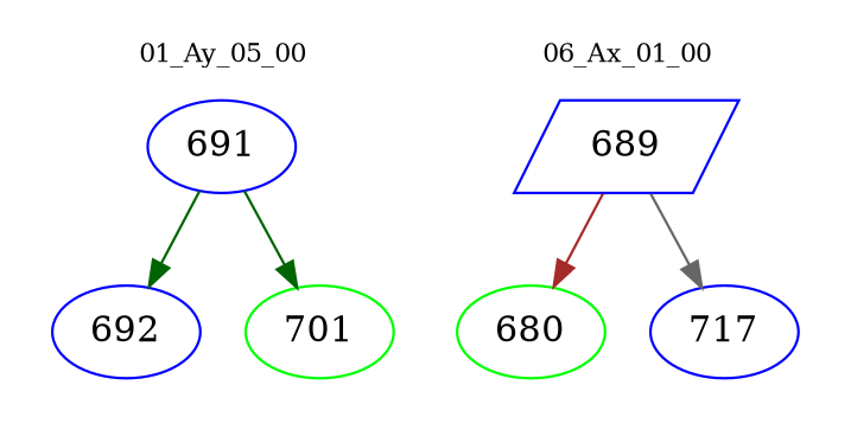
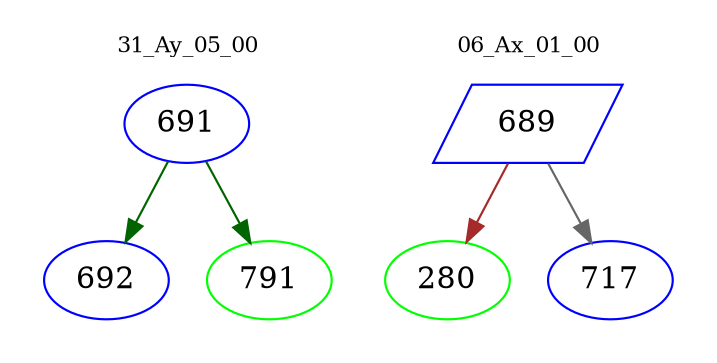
  digraph {
    node [color=blue shape=ellipse]
    edge [color=darkgreen]
    n1 [label=691]
    n2 [label=692]
-   n3 [color=green label=701]
+   n3 [color=green label=791]
    n4 [label=689 shape=parallelogram]
-   n5 [color=green label=680]
+   n5 [color=green label=280]
    n6 [label=717]
    subgraph cluster_1 {
      color=white
      fontsize=10
-     label="01_Ay_05_00"
+     label="31_Ay_05_00"
      n1
      n2
      n3
    }
    subgraph cluster_2 {
      color=white
      fontsize=10
      label="06_Ax_01_00"
      n4
      n5
      n6
    }
    n1 -> n2
    n1 -> n3
    n4 -> n5 [color=brown]
    n4 -> n6 [color=gray40]
  }
